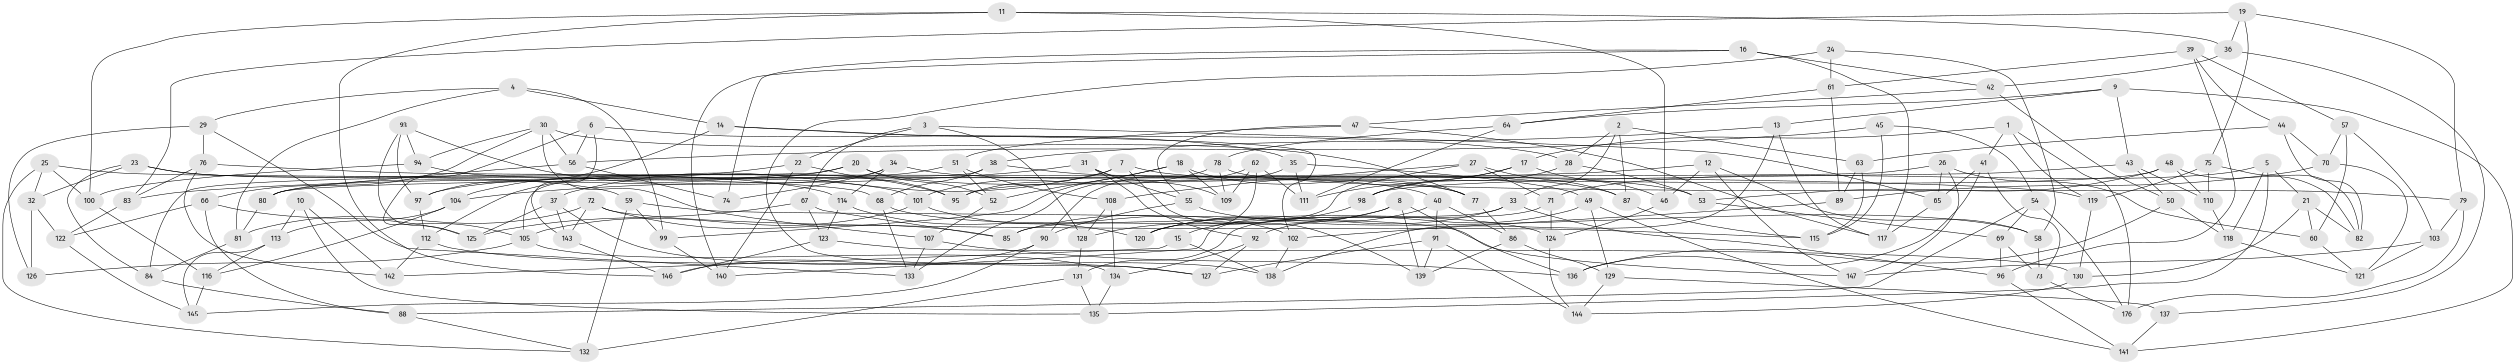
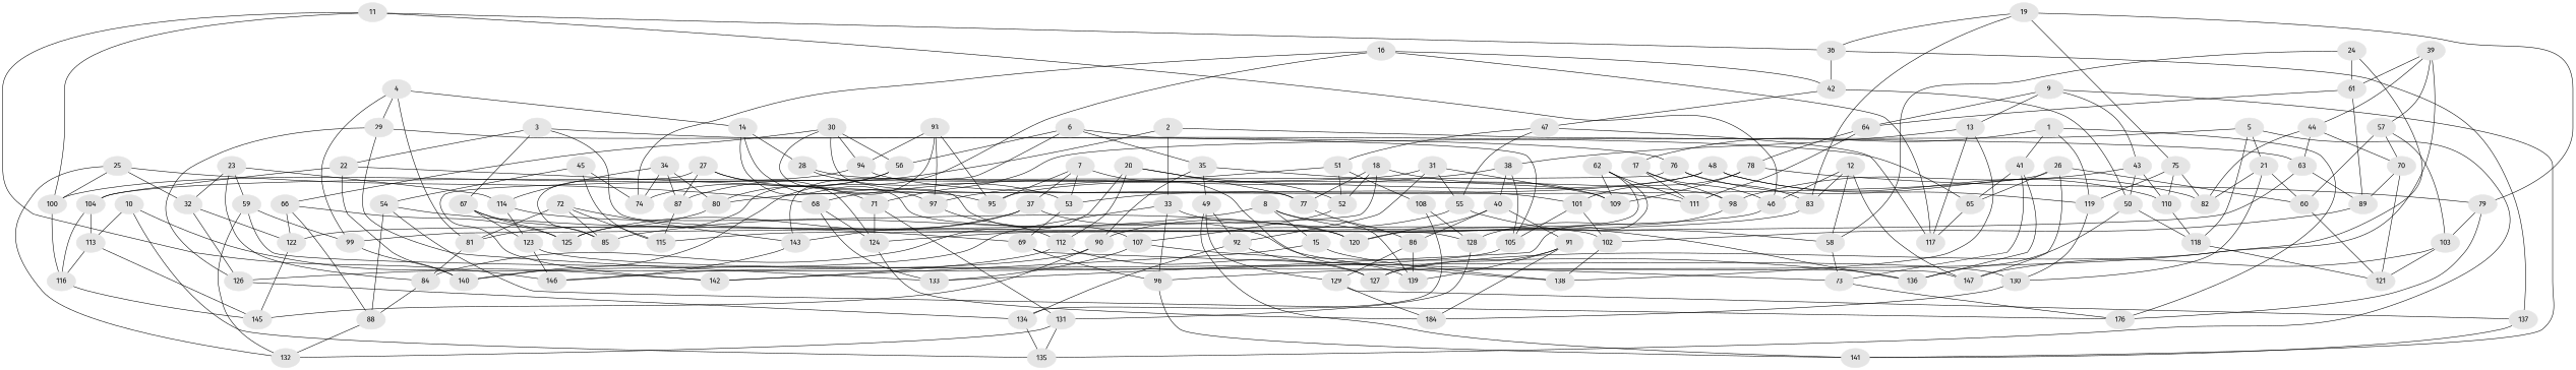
  graph {
    fontname="Fira Sans"
    node [color=gray90 fontname="Fira Sans" style=filled]
    edge [fontname="Fira Sans"]
    1
    17
    41
    n4 [label=176]
    119
    46
    98
    111
    65
    136
    73
    130
    2
    28
    33
    63
    87
    53
    140
    96
    120
    115
    89
    3
    22
    67
    128
    95
    104
    117
    85
    125
    123
    131
    4
    14
    29
    81
    99
    97
    102
    76
    126
    133
    84
    5
    21
    71
    118
    135
    60
    82
    124
    121
    6
    35
    56
    105
    143
    49
    90
    74
    80
    146
    7
    37
    139
    138
    69
    8
    15
    142
    9
    13
    43
    64
    141
    38
    50
    110
    78
    10
    113
    45
    54
    145
    116
    11
    36
    100
    137
    42
    12
    58
    83
    147
    122
    68
    40
    112
    16
    47
    18
    52
    77
    109
    107
    86
    19
    75
    79
    103
    20
    88
    127
-   144
+   144 [label=184]
    23
    32
    59
    114
    132
    24
    61
    25
    26
    27
    108
    134
    30
    66
    94
    101
    31
    55
    92
    34
    129
    91
    39
    44
    57
    70
    51
    48
    62
    72
    93
    1 -- 17
    1 -- 41
    1 -- n4
    1 -- 119
    17 -- 46
    17 -- 98
    17 -- 111
    41 -- 65
    41 -- 136
    41 -- 73
    119 -- 130
    46 -- 124
    98 -- 128
    65 -- 117
    73 -- n4
    130 -- 144
-   2 -- 28
    2 -- 33
    2 -- 63
    2 -- 87
    28 -- 98
    28 -- 53
    33 -- 140
    33 -- 96
    33 -- 120
    63 -- 115
    63 -- 89
    87 -- 115
    53 -- 69
    96 -- 141
    89 -- 102
    3 -- 65
    3 -- 22
    3 -- 67
    3 -- 128
    22 -- 140
    22 -- 95
    22 -- 104
    67 -- 85
    67 -- 125
    67 -- 123
    128 -- 131
    104 -- 113
    104 -- 116
    123 -- 130
    123 -- 146
    131 -- 135
    131 -- 132
    4 -- 14
    4 -- 29
    4 -- 81
    4 -- 99
    14 -- 28
    14 -- 97
    14 -- 102
    29 -- 76
    29 -- 126
    29 -- 133
    81 -- 84
    99 -- 140
    97 -- 112
    102 -- 138
    76 -- 119
    76 -- 142
    76 -- 83
-   105 -- 134
+   126 -- 134
    84 -- 88
    5 -- 21
    5 -- 71
    5 -- 118
    5 -- 135
    21 -- 130
    21 -- 60
    21 -- 82
    71 -- 131
    71 -- 124
    118 -- 121
    60 -- 121
    124 -- 144
    6 -- 35
    6 -- 56
    6 -- 105
    6 -- 143
    35 -- 111
    35 -- 49
    35 -- 90
    56 -- 74
    56 -- 80
    105 -- 126
    143 -- 146
    49 -- 141
    49 -- 92
    49 -- 129
    90 -- 146
    90 -- 145
    80 -- 81
    7 -- 53
    7 -- 95
    7 -- 37
    7 -- 139
    37 -- 125
    37 -- 143
    37 -- 138
    69 -- 73
    69 -- 96
    8 -- 136
    8 -- 85
    8 -- 139
    8 -- 15
    15 -- 138
    15 -- 142
    9 -- 13
    9 -- 43
    9 -- 64
    9 -- 141
    13 -- 117
    13 -- 138
    13 -- 38
    43 -- 98
    43 -- 50
    43 -- 110
    64 -- 111
    64 -- 78
    38 -- 105
    38 -- 68
    38 -- 40
    50 -- 136
    50 -- 118
    110 -- 118
    78 -- 109
    78 -- 79
    78 -- 101
    10 -- 135
    10 -- 142
    10 -- 113
    113 -- 145
    113 -- 116
    45 -- 115
-   45 -- 56
+   45 -- 74
    45 -- 54
    54 -- n4
    54 -- 69
    54 -- 88
    116 -- 145
    11 -- 46
    11 -- 146
    11 -- 36
    11 -- 100
    36 -- 137
    36 -- 42
    100 -- 116
    137 -- 141
    42 -- 50
    42 -- 47
    12 -- 46
    12 -- 58
    12 -- 83
    12 -- 147
    58 -- 73
    83 -- 122
    122 -- 145
    68 -- 133
    68 -- 124
    40 -- 120
    40 -- 86
    40 -- 91
    112 -- 142
    112 -- 127
    16 -- 140
    16 -- 117
    16 -- 74
    16 -- 42
    47 -- 117
    47 -- 55
    47 -- 51
    18 -- 99
    18 -- 52
    18 -- 77
    18 -- 109
    52 -- 107
    77 -- 86
    107 -- 136
    107 -- 133
    86 -- 139
    86 -- 129
    19 -- 36
    19 -- 83
    19 -- 75
    19 -- 79
    75 -- 119
    75 -- 82
    75 -- 110
    79 -- n4
    79 -- 103
    103 -- 121
    103 -- 147
    20 -- 84
    20 -- 112
    20 -- 52
    20 -- 77
    88 -- 132
    23 -- 84
    23 -- 32
    23 -- 59
    23 -- 114
    32 -- 126
    32 -- 122
    59 -- 99
    59 -- 147
    59 -- 132
    114 -- 120
    114 -- 123
    24 -- 58
    24 -- 127
    24 -- 61
    61 -- 89
    61 -- 64
    25 -- 100
    25 -- 68
    25 -- 32
    25 -- 132
    26 -- 65
    26 -- 60
    26 -- 80
    26 -- 147
    27 -- 87
    27 -- 85
    27 -- 71
-   27 -- 108
+   27 -- 124
    108 -- 128
    108 -- 134
    134 -- 135
    30 -- 56
    30 -- 77
    30 -- 107
    30 -- 66
    30 -- 94
    66 -- 125
    66 -- 122
    66 -- 88
    94 -- 100
    94 -- 101
    101 -- 102
    101 -- 105
    31 -- 104
    31 -- 109
    31 -- 55
    31 -- 92
    55 -- 90
    55 -- 58
    92 -- 127
    92 -- 134
    34 -- 87
    34 -- 74
    34 -- 80
    34 -- 114
    129 -- 137
    129 -- 144
    91 -- 139
    91 -- 127
    91 -- 144
    39 -- 96
    39 -- 61
    39 -- 44
    39 -- 57
    44 -- 63
    44 -- 82
    44 -- 70
    57 -- 60
    57 -- 103
    57 -- 70
    70 -- 89
    70 -- 121
    51 -- 97
    51 -- 52
    51 -- 108
    48 -- 53
    48 -- 95
    48 -- 82
    48 -- 110
    62 -- 111
    62 -- 120
    62 -- 133
    62 -- 109
    72 -- 115
    72 -- 85
    72 -- 81
    72 -- 143
    93 -- 95
    93 -- 125
    93 -- 97
    93 -- 94
  }
